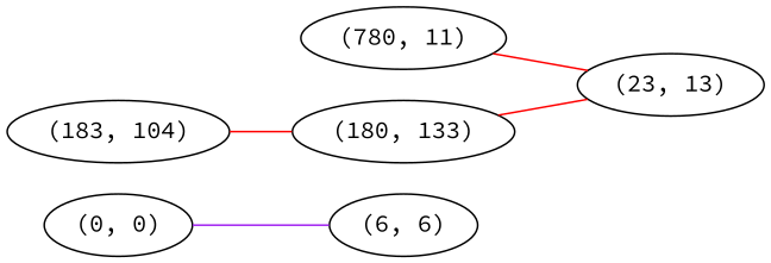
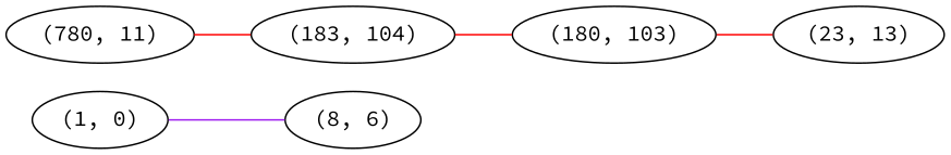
  graph {
    fontname="Source Code Pro"
    rankdir=LR
    node [fontname="Source Code Pro"]
    edge [color=red fontname="Source Code Pro" weight=1]
-   "(0, 0)"
-   "(6, 6)"
-   "(180, 103)" [label="(180, 133)"]
+   "(0, 0)" [label="(1, 0)"]
+   "(6, 6)" [label="(8, 6)"]
+   "(180, 103)"
    "(23, 13)"
    "(183, 104)"
    n6 [label="(780, 11)"]
    "(0, 0)" -- "(6, 6)" [color=purple weight=4]
    "(180, 103)" -- "(23, 13)"
    "(183, 104)" -- "(180, 103)"
-   n6 -- "(23, 13)"
+   n6 -- "(183, 104)"
  }
